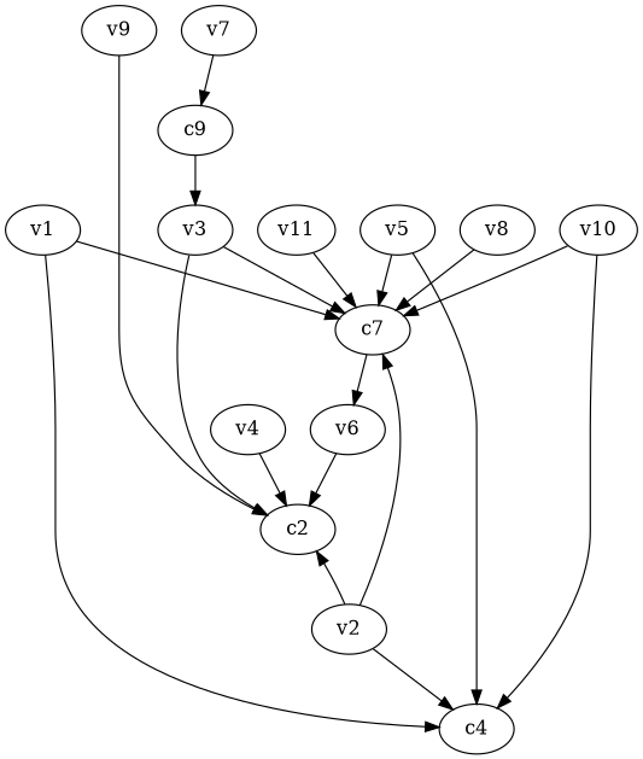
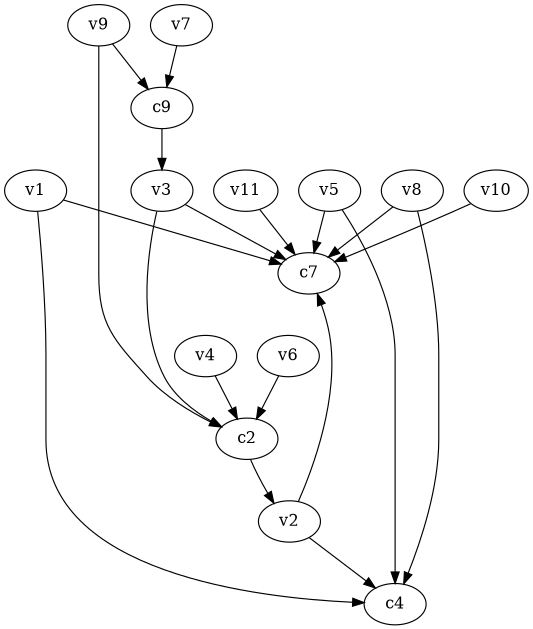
  strict digraph {
    edge [weight=1]
    n1 [label=c9]
    v3
    n3 [label=c7]
    c2
    v6
    v1
    c4
    v2
    v4
    v5
    v7
    v8
    v9
    v10
    v11
    n1 -> v3
    v3 -> n3
    v3 -> c2
-   n3 -> v6
    v6 -> c2
    v1 -> n3
    v1 -> c4
    v2 -> n3
-   v2 -> c2
+   c2 -> v2
    v2 -> c4
    v4 -> c2
    v5 -> n3
    v5 -> c4
    v7 -> n1
    v8 -> n3
-   v10 -> c4
+   v8 -> c4
+   v9 -> n1
    v9 -> c2
    v10 -> n3
    v11 -> n3
  }
